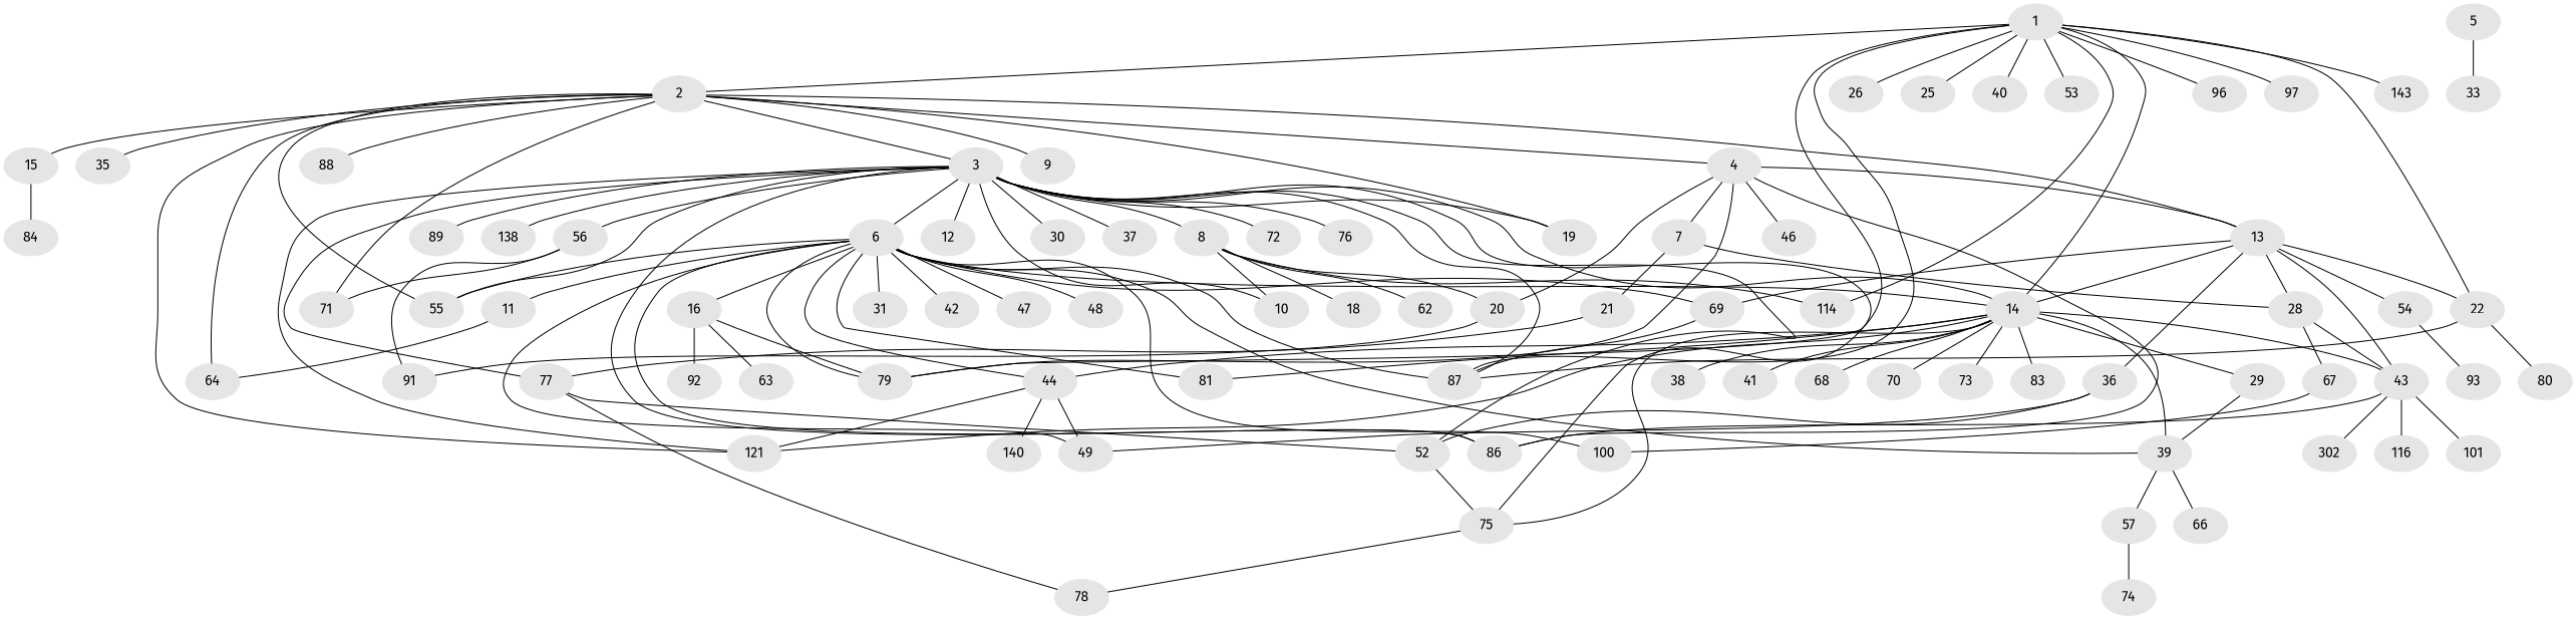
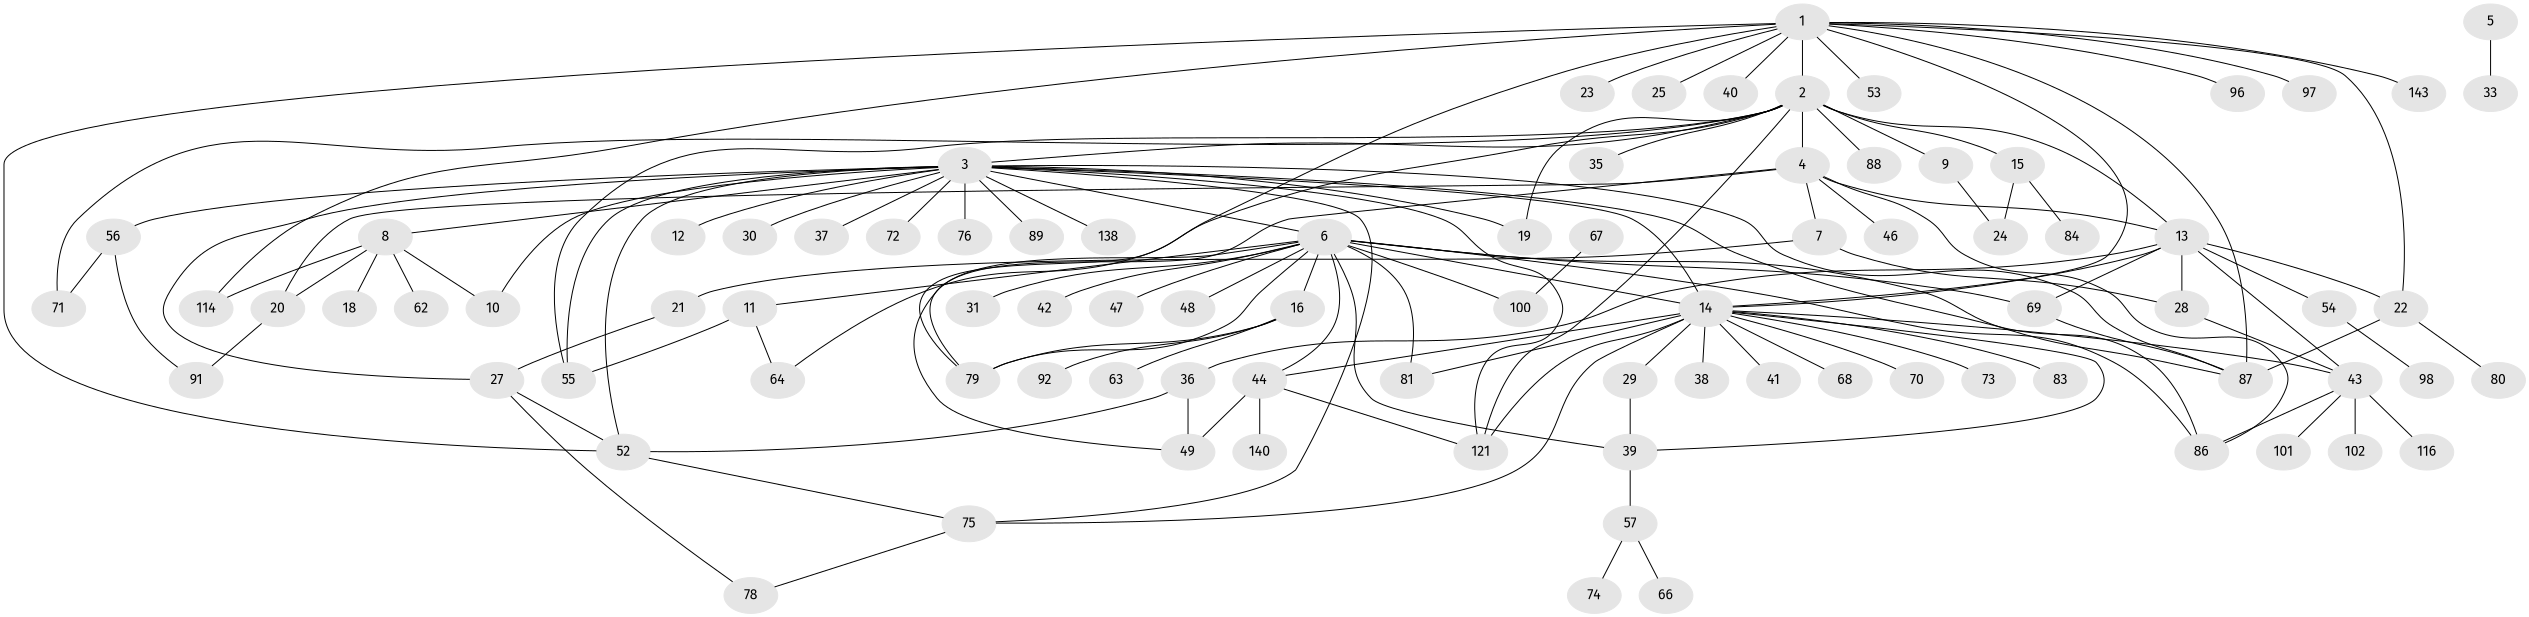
  graph {
    fontname="Fira Sans"
    node [color=gray90 fontname="Fira Sans" style=filled]
    edge [fontname="Fira Sans"]
    1 [super="+34"]
    2 [super="+61+82+98+107+124+110+127"]
    14 [super="+128+17"]
    22 [super="+144"]
-   23 [label=26]
+   23
    25 [super="+108"]
    40 [super="+58"]
    52 [super="+90"]
    53
    79
    87 [super="+111+130"]
    96 [super="+142"]
    97
    114 [super="+115"]
    143
    3
    4
    9
    13 [super="+95"]
    15 [super="+65"]
    19
    35
    55 [super="+106"]
    64
    71
    88
    121 [super="+139"]
    5
    33
    75
    39
    44
    81
    43
    29
    38 [super="+99"]
    41
    68
    70
    73
    83
    80 [super="+141"]
    6
    8
    10
    12
-   27 [label=77]
+   27
    30
    37
    56
    72
    76
    86 [super="+122"]
    89
    138
    7
    20 [super="+26"]
    46
+   24
    69
    28 [super="+77"]
    36 [super="+60"]
    54
    84
    11
    16 [super="+50+132"]
    31
    42
    47
    48
    49
    100
    18
    62 [super="+85"]
    78 [super="+105+103+134"]
    91 [super="+117"]
    21 [super="+113"]
    63
    92
    57
    66
    140
    67
    101
-   102 [label=302]
+   102
    116
-   93
+   93 [label=98]
    74
    1 -- 2 [weight=2]
    1 -- 14
    1 -- 22
    1 -- 23
    1 -- 25
    1 -- 40
+   1 -- 52
    1 -- 53
    1 -- 79
    1 -- 87
    1 -- 96
    1 -- 97
    1 -- 114
    1 -- 143
    2 -- 3
    2 -- 4
    2 -- 9
    2 -- 13
    2 -- 15
    2 -- 19
    2 -- 35
    2 -- 55
    2 -- 64
    2 -- 71
    2 -- 88
    2 -- 121
    14 -- 121
    14 -- 75
    14 -- 39
    14 -- 44 [weight=2]
    14 -- 81
    14 -- 43
    14 -- 29
    14 -- 38
    14 -- 41
    14 -- 68
    14 -- 70
    14 -- 73
    14 -- 83
    22 -- 87
    22 -- 80
    52 -- 75
    3 -- 14
    3 -- 52
    3 -- 87
    3 -- 19
    3 -- 55
    3 -- 121
    3 -- 75
    3 -- 6
    3 -- 8
    3 -- 10
    3 -- 12
    3 -- 27
    3 -- 30
    3 -- 37
    3 -- 56
    3 -- 72
    3 -- 76
    3 -- 86
    3 -- 89
    3 -- 138
    4 -- 79
    4 -- 13
    4 -- 86
    4 -- 7
    4 -- 20
    4 -- 46
+   9 -- 24
    13 -- 14
    13 -- 22
    13 -- 43
    13 -- 69
    13 -- 28
    13 -- 36
    13 -- 54
+   15 -- 24
    15 -- 84
    5 -- 33
    75 -- 78
    39 -- 57
-   39 -- 66
+   57 -- 66
    44 -- 121
    44 -- 49
    44 -- 140
    43 -- 86
    43 -- 101
    43 -- 102
    43 -- 116
    29 -- 39
    6 -- 14 [weight=3]
    6 -- 79
    6 -- 87
-   6 -- 55
+   11 -- 55
    6 -- 39
    6 -- 44
    6 -- 81
    6 -- 86
    6 -- 69
    6 -- 11
    6 -- 16 [weight=2]
    6 -- 31
    6 -- 42
    6 -- 47
    6 -- 48
    6 -- 49
    6 -- 100
    8 -- 114
    8 -- 10
    8 -- 20
    8 -- 18
    8 -- 62
    27 -- 52
    27 -- 78
    56 -- 71
    56 -- 91
    7 -- 28
    7 -- 21
    20 -- 91
    69 -- 87
    28 -- 43
-   28 -- 67
    36 -- 52
    36 -- 49
    54 -- 93
    11 -- 64
    16 -- 79
    16 -- 63
    16 -- 92
    21 -- 27
    57 -- 74
    67 -- 100
  }
